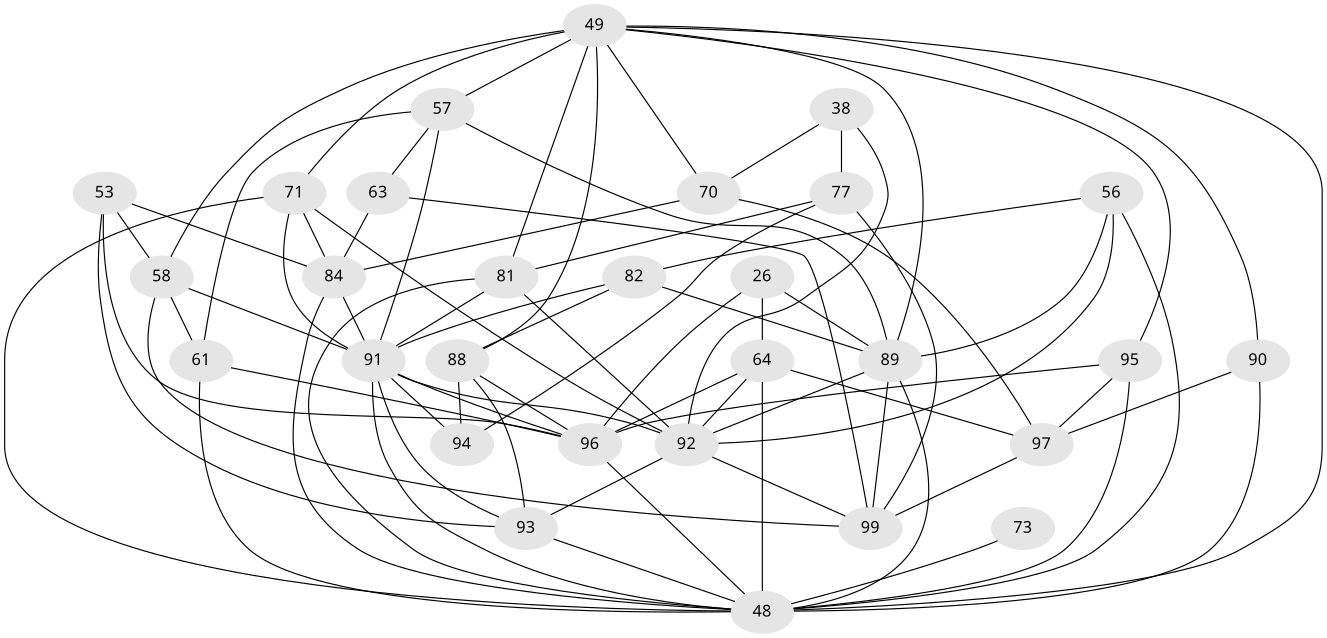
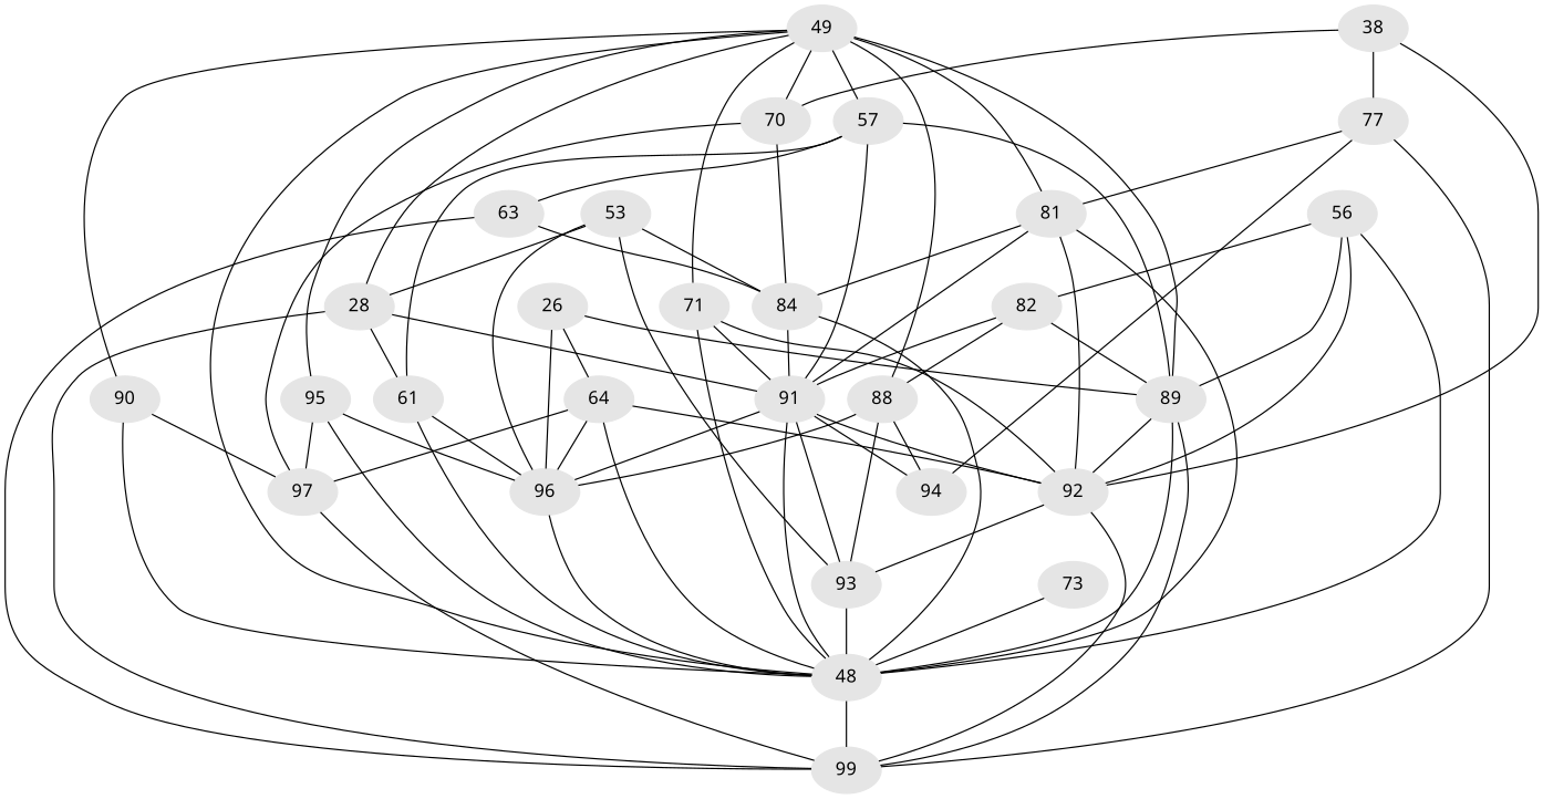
  graph {
    fontname="Noto Sans"
    node [color=gray90 fontname="Noto Sans" style=filled]
    edge [fontname="Noto Sans"]
    26 [super="+14"]
    64 [super="+3+46+7+41"]
    89 [super="+87+74"]
    96 [super="+4+39+5+80"]
    92 [super="+82+62"]
    n6 [label=48 super="+13+50+65+83+79"]
    97 [super="+31"]
    99 [super="+85+75"]
    38
    70
    77 [super="+2"]
    84 [super="+25"]
    81 [super="+76"]
    94 [super="+32"]
    93 [super="+23+72"]
    49 [super="+15+16+40"]
    57 [super="+35"]
-   58 [super="+37"]
+   58 [super="+37" label=28]
    71 [super="+68"]
    88 [super="+12+48"]
    90
    95
    61
    63
    91 [super="+66+78"]
    53 [super="+44"]
    56 [super="+17+19"]
    n28 [label=82 super="+54"]
    73
    26 -- 64 [weight=2]
    26 -- 89 [weight=2]
    26 -- 96 [weight=2]
    64 -- 96 [weight=2]
    64 -- 92 [weight=4]
    64 -- n6 [weight=5]
    64 -- 97
    89 -- 92
    89 -- n6 [weight=2]
    89 -- 99 [weight=2]
    96 -- n6
    92 -- 99
    92 -- 93
+   n6 -- 99 [weight=3]
    97 -- 99
    38 -- 92
    38 -- 70
    38 -- 77 [weight=2]
    70 -- 97
    70 -- 84
    77 -- 99 [weight=2]
    77 -- 81
    77 -- 94
    84 -- n6 [weight=2]
    84 -- 91 [weight=2]
    81 -- 92 [weight=2]
    81 -- n6 [weight=2]
    81 -- 91
    93 -- n6 [weight=2]
    49 -- 89
    49 -- n6
    49 -- 70
    49 -- 81 [weight=2]
    49 -- 57
    49 -- 58
    49 -- 71
    49 -- 88 [weight=2]
    49 -- 90
    49 -- 95
    57 -- 89 [weight=2]
    57 -- 61
    57 -- 63
    57 -- 91
    58 -- 99
    58 -- 61
    58 -- 91 [weight=2]
    71 -- 92
    71 -- n6
-   71 -- 84 [weight=2]
+   81 -- 84 [weight=2]
    71 -- 91
    88 -- 96
    88 -- 94 [weight=2]
    88 -- 93 [weight=2]
    90 -- n6
    90 -- 97 [weight=2]
    95 -- 96
    95 -- n6
    95 -- 97
    61 -- 96
    61 -- n6
    63 -- 99 [weight=2]
    63 -- 84
    91 -- 96 [weight=3]
    91 -- 92 [weight=4]
    91 -- n6
    91 -- 94
    91 -- 93 [weight=2]
    53 -- 96 [weight=2]
    53 -- 84 [weight=2]
    53 -- 93
    53 -- 58
    56 -- 89 [weight=2]
    56 -- 92
    56 -- n6
    56 -- n28
    n28 -- 89 [weight=2]
    n28 -- 88
    n28 -- 91 [weight=2]
    73 -- n6 [weight=4]
  }
